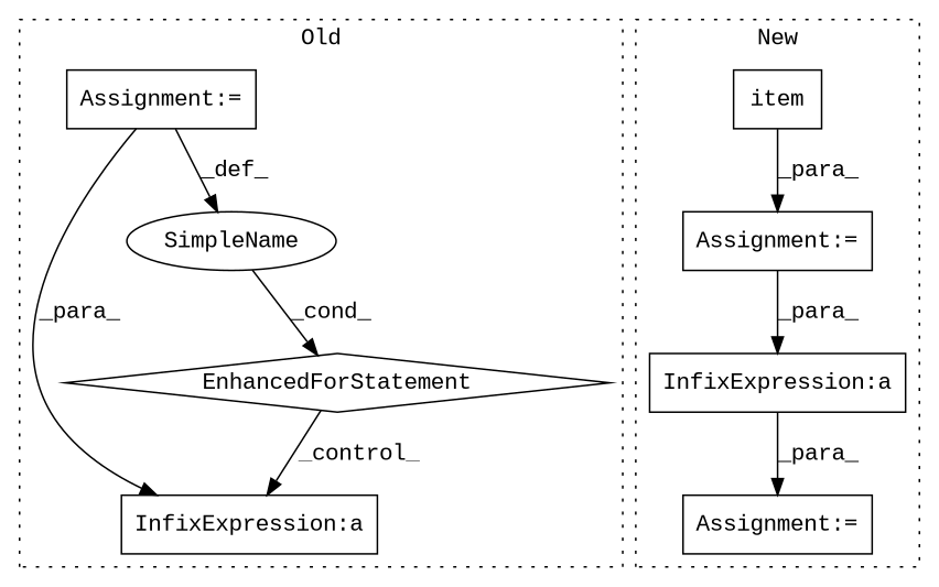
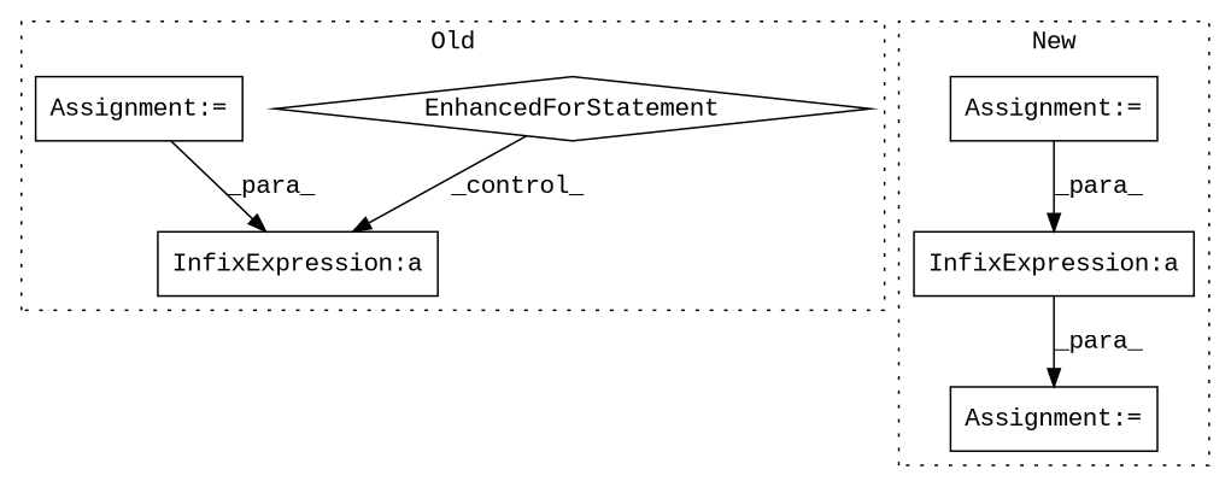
  digraph {
    fontname="Liberation Mono"
    node [a=7 fontname="Liberation Mono" l="81,2" s="4483,4613" shape=box]
    edge [fontname="Liberation Mono"]
    n1 [a=70 label=EnhancedForStatement shape=diamond]
    n2 [a=27 l=10 label="InfixExpression:a" s=4664]
-   n3 [a=42 l=9 label=SimpleName s=4568 shape=ellipse]
    n4 [label="Assignment:="]
-   n5 [a=32 l="5,1" label=item s="5704,5710"]
    n6 [l=1 label="Assignment:=" s=5686]
    n7 [a=27 l=10 label="InfixExpression:a" s=5805]
    n8 [l=2 label="Assignment:=" s=5723]
    subgraph cluster_1 {
      label=Old
      style=dotted
      n1
      n2
-     n3
      n4
    }
    subgraph cluster_2 {
      label=New
      style=dotted
-     n5
      n6
      n7
      n8
    }
    n1 -> n2 [label=_control_]
-   n3 -> n1 [label=_cond_]
    n4 -> n2 [label=_para_]
-   n4 -> n3 [label=_def_]
-   n5 -> n6 [label=_para_]
    n6 -> n7 [label=_para_]
    n7 -> n8 [label=_para_]
  }
